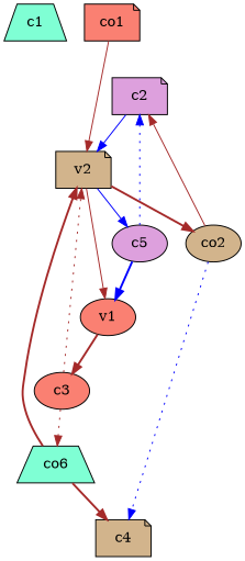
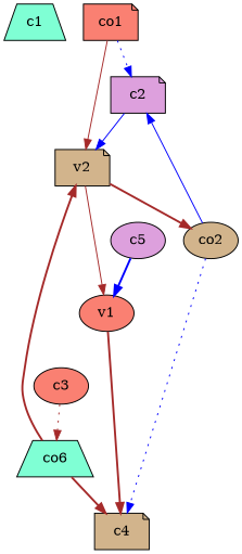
  strict digraph {
    node [fillcolor=tan shape=note style=filled]
    edge [color=brown style=solid weight=1]
    c1 [fillcolor=aquamarine shape=trapezium]
    c2 [fillcolor=plum]
    v2
    c5 [fillcolor=plum shape=ellipse]
    v1 [fillcolor=salmon shape=ellipse]
    co2 [shape=ellipse]
    c3 [fillcolor=salmon shape=ellipse]
    n8 [fillcolor=aquamarine label=co6 shape=trapezium]
    c4
    co1 [fillcolor=salmon]
    c2 -> v2 [color=blue]
-   v2 -> c5 [color=blue]
    v2 -> v1
    v2 -> co2 [style=bold]
    c5 -> v1 [color=blue style=bold]
-   v1 -> c3 [style=bold]
-   co2 -> c2
+   v1 -> c4 [style=bold]
+   co2 -> c2 [color=blue]
    co2 -> c4 [color=blue style=dotted]
-   c3 -> v2 [style=dotted]
    c3 -> n8 [style=dotted]
    n8 -> v2 [style=bold]
    n8 -> c4 [style=bold]
-   c5 -> c2 [color=blue style=dotted]
+   co1 -> c2 [color=blue style=dotted]
    co1 -> v2
  }
